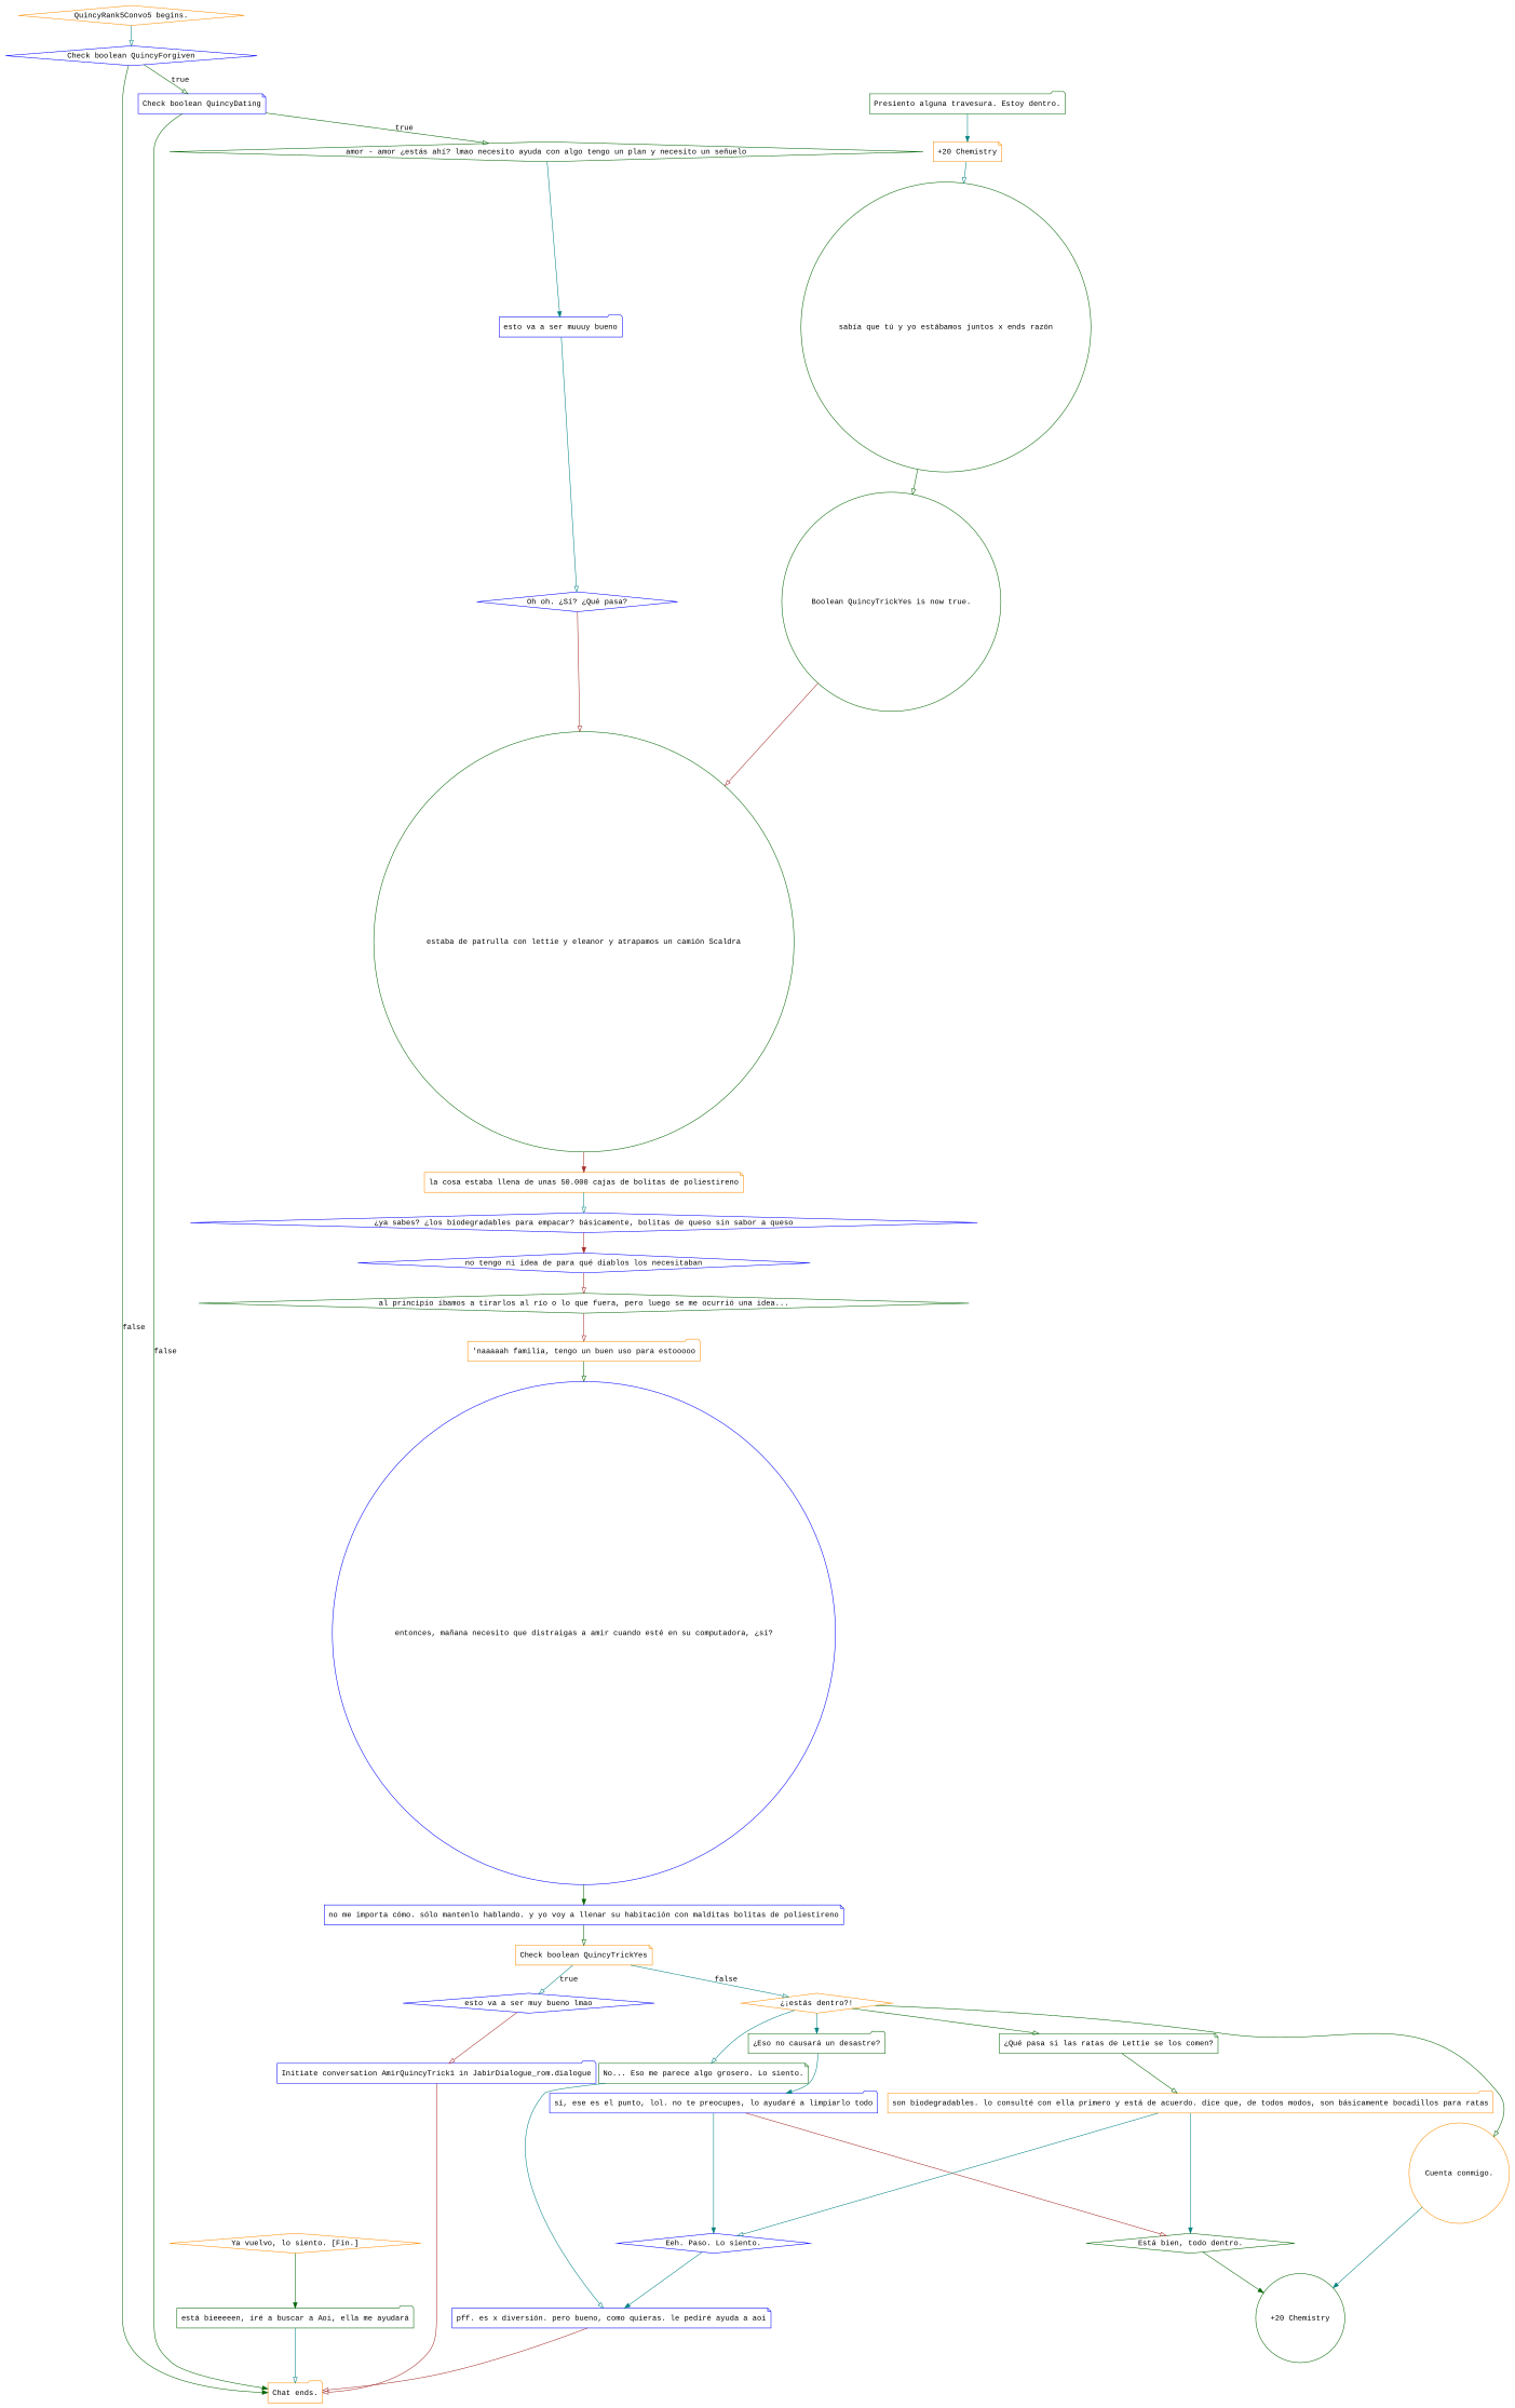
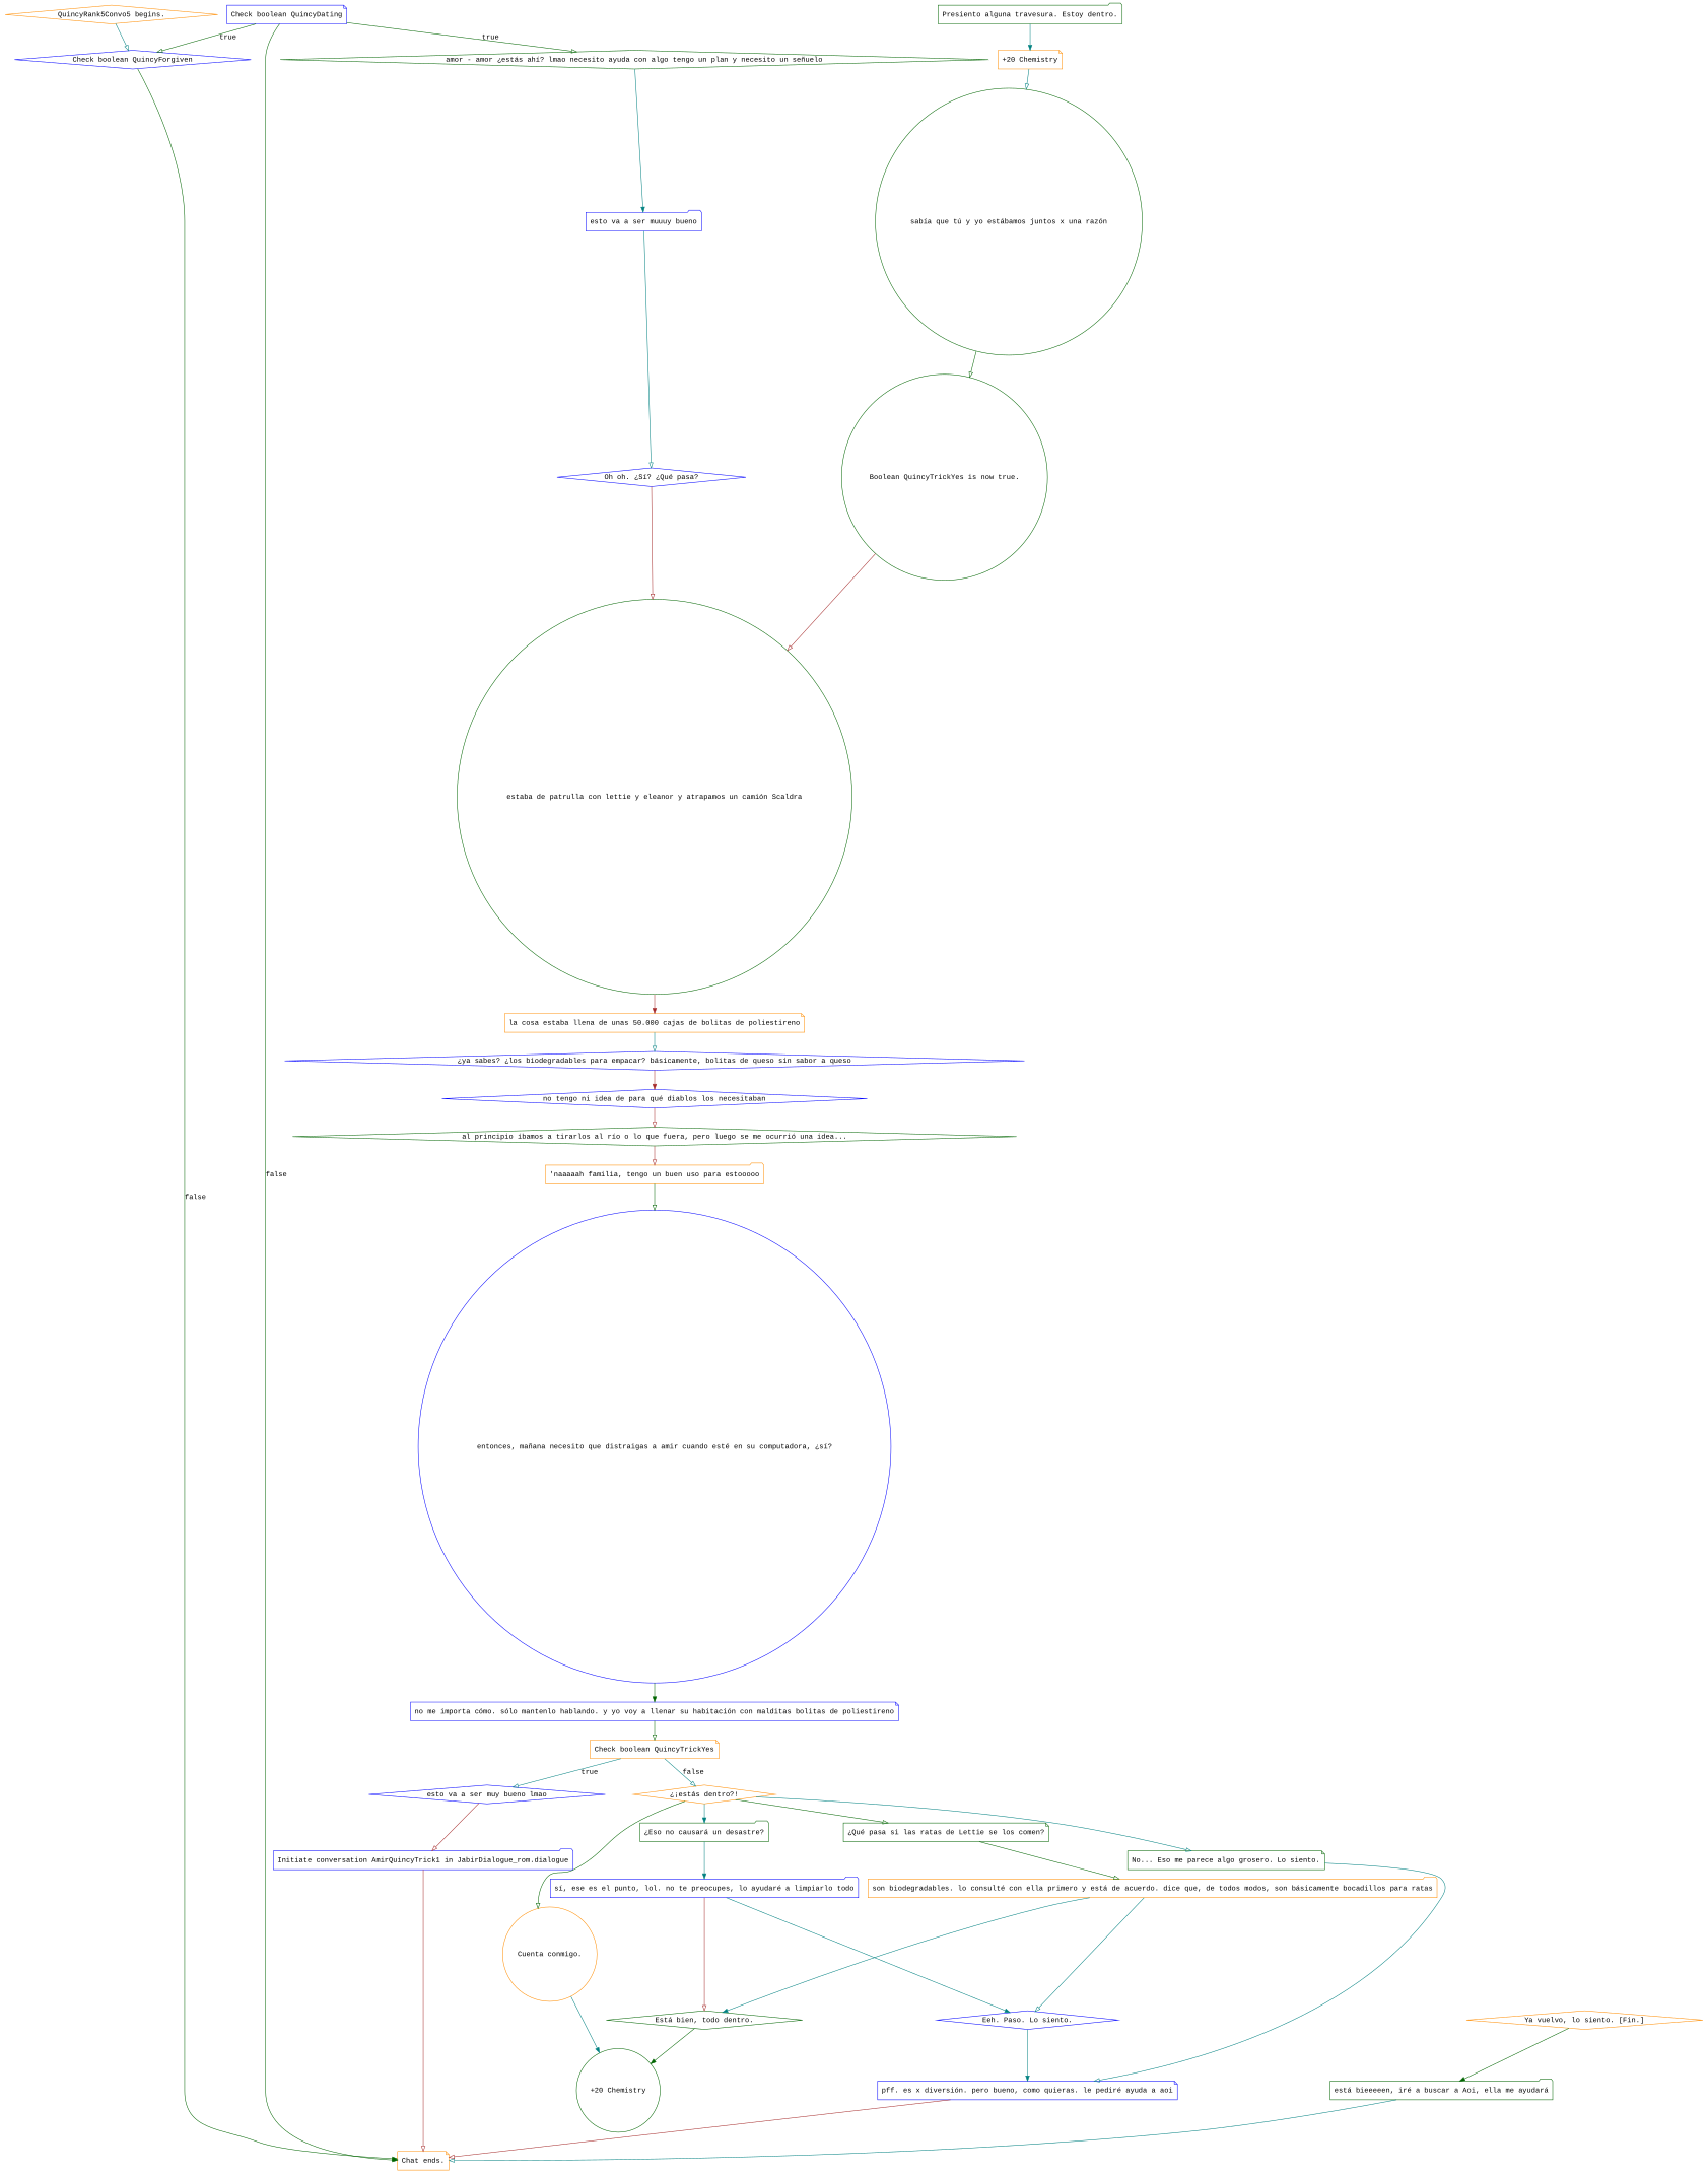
  digraph {
    fontname="Liberation Mono"
    node [color=blue fontname="Liberation Mono" shape=diamond]
    edge [arrowhead=onormal color=teal fontname="Liberation Mono"]
    "QuincyRank5Convo5 begins." [color=darkorange]
    n2 [label="Check boolean QuincyForgiven"]
    n3 [label="Check boolean QuincyDating" shape=note]
-   "Chat ends." [color=darkorange shape=folder]
+   "Chat ends." [color=darkorange shape=note]
    n5 [color=darkgreen label="amor - amor ¿estás ahí? lmao necesito ayuda con algo tengo un plan y necesito un señuelo"]
    n6 [label="esto va a ser muuuy bueno" shape=folder]
    n7 [label="Oh oh. ¿Sí? ¿Qué pasa?"]
    n8 [color=darkgreen label="Presiento alguna travesura. Estoy dentro." shape=folder]
    n9 [color=darkorange label="+20 Chemistry" shape=note]
    n10 [color=darkgreen label="estaba de patrulla con lettie y eleanor y atrapamos un camión Scaldra" shape=circle]
    n11 [color=darkorange label="Ya vuelvo, lo siento. [Fin.]"]
    n12 [color=darkgreen label="está bieeeeen, iré a buscar a Aoi, ella me ayudará" shape=folder]
-   n13 [color=darkgreen label="sabía que tú y yo estábamos juntos x ends razón" shape=circle]
+   n13 [color=darkgreen label="sabía que tú y yo estábamos juntos x una razón" shape=circle]
    n14 [color=darkorange label="la cosa estaba llena de unas 50.000 cajas de bolitas de poliestireno" shape=note]
    n15 [color=darkgreen label="Boolean QuincyTrickYes is now true." shape=circle]
    n16 [label="¿ya sabes? ¿los biodegradables para empacar? básicamente, bolitas de queso sin sabor a queso"]
    n17 [label="no tengo ni idea de para qué diablos los necesitaban"]
    n18 [color=darkgreen label="al principio íbamos a tirarlos al río o lo que fuera, pero luego se me ocurrió una idea..."]
    n19 [color=darkorange label="'naaaaah familia, tengo un buen uso para estooooo" shape=folder]
    n20 [label="entonces, mañana necesito que distraigas a amir cuando esté en su computadora, ¿sí?" shape=circle]
    n21 [label="no me importa cómo. sólo mantenlo hablando. y yo voy a llenar su habitación con malditas bolitas de poliestireno" shape=note]
    n22 [color=darkorange label="Check boolean QuincyTrickYes" shape=note]
    n23 [label="esto va a ser muy bueno lmao"]
    n24 [color=darkorange label="¿¡estás dentro?!"]
    n25 [label="Initiate conversation AmirQuincyTrick1 in JabirDialogue_rom.dialogue" shape=folder]
    n26 [color=darkorange label="Cuenta conmigo." shape=circle]
    n27 [color=darkgreen label="¿Eso no causará un desastre?" shape=folder]
    n28 [color=darkgreen label="¿Qué pasa si las ratas de Lettie se los comen?" shape=note]
    n29 [color=darkgreen label="No... Eso me parece algo grosero. Lo siento." shape=note]
    n30 [color=darkgreen label="+20 Chemistry" shape=circle]
    n31 [label="sí, ese es el punto, lol. no te preocupes, lo ayudaré a limpiarlo todo" shape=folder]
    n32 [color=darkorange label="son biodegradables. lo consulté con ella primero y está de acuerdo. dice que, de todos modos, son básicamente bocadillos para ratas" shape=folder]
    n33 [label="pff. es x diversión. pero bueno, como quieras. le pediré ayuda a aoi" shape=note]
    n34 [color=darkgreen label="Está bien, todo dentro."]
    n35 [label="Eeh. Paso. Lo siento."]
    "QuincyRank5Convo5 begins." -> n2
-   n2 -> n3 [color=darkgreen label=true]
+   n3 -> n2 [color=darkgreen label=true]
    n2 -> "Chat ends." [arrowhead=normal color=darkgreen label=false]
    n3 -> "Chat ends." [arrowhead=normal color=darkgreen label=false]
    n3 -> n5 [color=darkgreen label=true]
    n5 -> n6 [arrowhead=normal]
    n6 -> n7
    n7 -> n10 [color=brown]
    n8 -> n9 [arrowhead=normal]
    n9 -> n13
    n10 -> n14 [arrowhead=normal color=brown]
    n11 -> n12 [arrowhead=normal color=darkgreen]
    n12 -> "Chat ends."
    n13 -> n15 [color=darkgreen]
    n14 -> n16
    n15 -> n10 [color=brown]
    n16 -> n17 [arrowhead=normal color=brown]
    n17 -> n18 [color=brown]
    n18 -> n19 [color=brown]
    n19 -> n20 [color=darkgreen]
    n20 -> n21 [arrowhead=normal color=darkgreen]
    n21 -> n22 [color=darkgreen]
    n22 -> n23 [label=true]
    n22 -> n24 [label=false]
    n23 -> n25 [color=brown]
    n24 -> n26 [color=darkgreen]
    n24 -> n27 [arrowhead=normal]
    n24 -> n28 [color=darkgreen]
    n24 -> n29
    n25 -> "Chat ends." [color=brown]
    n26 -> n30 [arrowhead=normal]
    n27 -> n31 [arrowhead=normal]
    n28 -> n32 [color=darkgreen]
    n29 -> n33
    n31 -> n34 [color=brown]
    n31 -> n35 [arrowhead=normal]
    n32 -> n34 [arrowhead=normal]
    n32 -> n35
    n33 -> "Chat ends." [color=brown]
    n34 -> n30 [arrowhead=normal color=darkgreen]
    n35 -> n33 [arrowhead=normal]
  }
